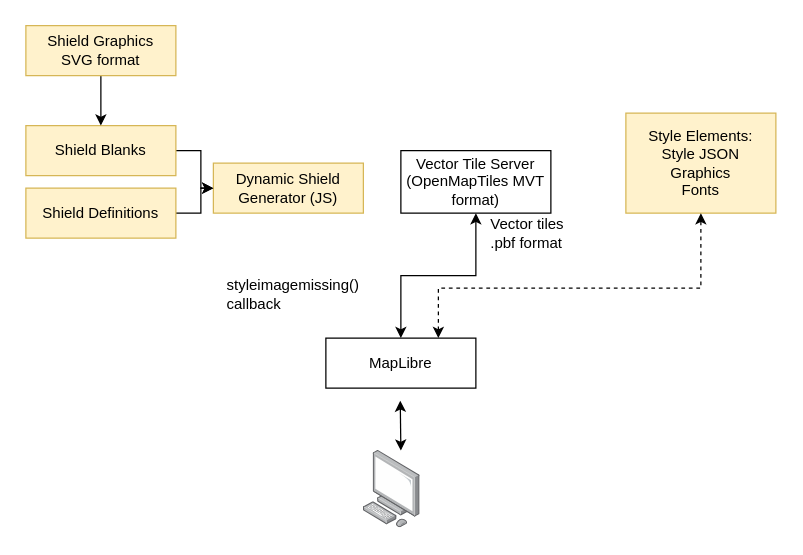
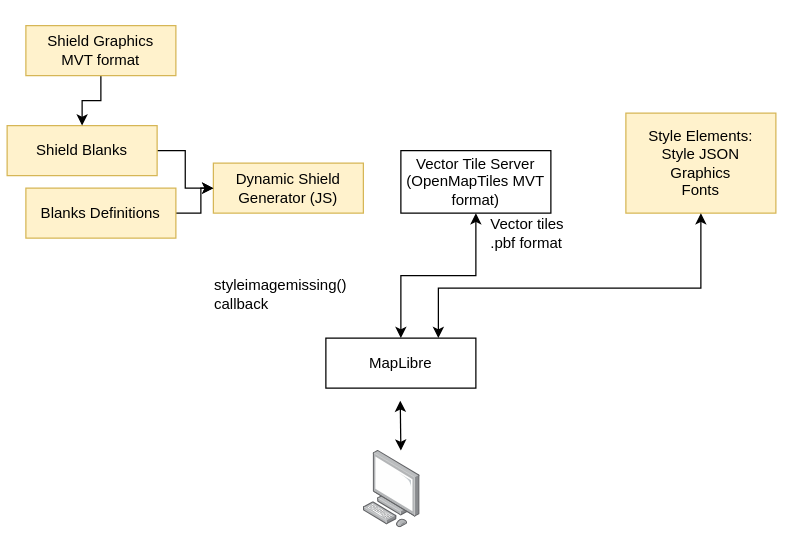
  <mxCell id="0" style=";html=1;" />
  <mxCell id="1" style=";html=1;" parent="0" />
  <mxCell id="2" style="edgeStyle=orthogonalEdgeStyle;rounded=0;orthogonalLoop=1;jettySize=auto;html=1;exitX=0.5;exitY=1;exitDx=0;exitDy=0;entryX=0.5;entryY=0;entryDx=0;entryDy=0;startArrow=classic;startFill=1;" parent="1" source="3" target="4" edge="1"><mxGeometry relative="1" as="geometry"><Array as="points"><mxPoint x="380" y="220" /><mxPoint x="320" y="220" /></Array></mxGeometry></mxCell>
  <mxCell id="3" value="Vector Tile Server&lt;br&gt;(OpenMapTiles MVT format)" style="rounded=0;whiteSpace=wrap;html=1;" parent="1" vertex="1"><mxGeometry x="320" y="120" width="120" height="50" as="geometry" /></mxCell>
  <mxCell id="4" value="MapLibre" style="rounded=0;whiteSpace=wrap;html=1;" parent="1" vertex="1"><mxGeometry x="260" y="270" width="120" height="40" as="geometry" /></mxCell>
  <mxCell id="5" value="Style Elements:&lt;br&gt;Style JSON&lt;br&gt;Graphics&lt;br&gt;Fonts" style="rounded=0;whiteSpace=wrap;html=1;fillColor=#fff2cc;strokeColor=#d6b656;" parent="1" vertex="1"><mxGeometry x="500" y="90" width="120" height="80" as="geometry" /></mxCell>
  <mxCell id="6" value="Dynamic Shield Generator (JS)" style="rounded=0;whiteSpace=wrap;html=1;fillColor=#fff2cc;strokeColor=#d6b656;" parent="1" vertex="1"><mxGeometry x="170" y="130" width="120" height="40" as="geometry" /></mxCell>
  <mxCell id="7" style="edgeStyle=orthogonalEdgeStyle;rounded=0;orthogonalLoop=1;jettySize=auto;html=1;exitX=1;exitY=0.5;exitDx=0;exitDy=0;" parent="1" source="8" edge="1"><mxGeometry relative="1" as="geometry"><mxPoint x="170" y="150" as="targetPoint" /><Array as="points"><mxPoint x="160" y="170" /><mxPoint x="160" y="150" /></Array></mxGeometry></mxCell>
- <mxCell id="8" value="Shield Definitions" style="rounded=0;whiteSpace=wrap;html=1;fillColor=#fff2cc;strokeColor=#d6b656;" parent="1" vertex="1"><mxGeometry x="20" y="150" width="120" height="40" as="geometry" /></mxCell>
+ <mxCell id="8" value="Blanks Definitions" style="rounded=0;whiteSpace=wrap;html=1;fillColor=#fff2cc;strokeColor=#d6b656;" parent="1" vertex="1"><mxGeometry x="20" y="150" width="120" height="40" as="geometry" /></mxCell>
  <mxCell id="9" style="edgeStyle=orthogonalEdgeStyle;rounded=0;orthogonalLoop=1;jettySize=auto;html=1;exitX=1;exitY=0.5;exitDx=0;exitDy=0;entryX=0;entryY=0.5;entryDx=0;entryDy=0;" parent="1" source="10" target="6" edge="1"><mxGeometry relative="1" as="geometry" /></mxCell>
- <mxCell id="10" value="Shield Blanks" style="rounded=0;whiteSpace=wrap;html=1;fillColor=#fff2cc;strokeColor=#d6b656;" parent="1" vertex="1"><mxGeometry x="20" y="100" width="120" height="40" as="geometry" /></mxCell>
+ <mxCell id="10" value="Shield Blanks" style="rounded=0;whiteSpace=wrap;html=1;fillColor=#fff2cc;strokeColor=#d6b656;" parent="1" vertex="1"><mxGeometry x="5" y="100" width="120" height="40" as="geometry" /></mxCell>
  <mxCell id="11" value="" style="endArrow=classic;startArrow=classic;html=1;rounded=0;" parent="1" edge="1"><mxGeometry width="50" height="50" relative="1" as="geometry"><mxPoint x="320" y="360" as="sourcePoint" /><mxPoint x="319.5" y="320" as="targetPoint" /></mxGeometry></mxCell>
  <mxCell id="12" value="Vector tiles&lt;br&gt;.pbf format" style="text;html=1;resizable=0;autosize=1;align=left;verticalAlign=middle;points=[];fillColor=none;strokeColor=none;rounded=0;" parent="1" vertex="1"><mxGeometry x="390" y="171" width="70" height="30" as="geometry" /></mxCell>
  <mxCell id="13" value="" style="edgeStyle=orthogonalEdgeStyle;rounded=0;orthogonalLoop=1;jettySize=auto;html=1;" parent="1" source="14" target="10" edge="1"><mxGeometry relative="1" as="geometry" /></mxCell>
- <mxCell id="14" value="Shield Graphics&lt;br&gt;SVG format" style="rounded=0;whiteSpace=wrap;html=1;fillColor=#fff2cc;strokeColor=#d6b656;" parent="1" vertex="1"><mxGeometry x="20" y="20" width="120" height="40" as="geometry" /></mxCell>
- <mxCell id="15" value="styleimagemissing()&lt;br&gt;callback" style="text;html=1;resizable=0;autosize=1;align=left;verticalAlign=middle;points=[];fillColor=none;strokeColor=none;rounded=0;" parent="1" vertex="1"><mxGeometry x="179" y="220" width="120" height="30" as="geometry" /></mxCell>
- <mxCell id="16" value="" style="endArrow=classic;startArrow=classic;html=1;rounded=0;entryX=0.5;entryY=1;entryDx=0;entryDy=0;exitX=0.75;exitY=0;exitDx=0;exitDy=0;dashed=1;" parent="1" source="4" target="5" edge="1"><mxGeometry width="50" height="50" relative="1" as="geometry"><mxPoint x="340" y="320" as="sourcePoint" /><mxPoint x="390" y="270" as="targetPoint" /><Array as="points"><mxPoint x="350" y="230" /><mxPoint x="560" y="230" /></Array></mxGeometry></mxCell>
+ <mxCell id="14" value="Shield Graphics&lt;br&gt;MVT format" style="rounded=0;whiteSpace=wrap;html=1;fillColor=#fff2cc;strokeColor=#d6b656;" parent="1" vertex="1"><mxGeometry x="20" y="20" width="120" height="40" as="geometry" /></mxCell>
+ <mxCell id="15" value="styleimagemissing()&lt;br&gt;callback" style="text;html=1;resizable=0;autosize=1;align=left;verticalAlign=middle;points=[];fillColor=none;strokeColor=none;rounded=0;" parent="1" vertex="1"><mxGeometry x="169" y="220" width="120" height="30" as="geometry" /></mxCell>
+ <mxCell id="16" value="" style="endArrow=classic;startArrow=classic;html=1;rounded=0;entryX=0.5;entryY=1;entryDx=0;entryDy=0;exitX=0.75;exitY=0;exitDx=0;exitDy=0;" parent="1" source="4" target="5" edge="1"><mxGeometry width="50" height="50" relative="1" as="geometry"><mxPoint x="340" y="320" as="sourcePoint" /><mxPoint x="390" y="270" as="targetPoint" /><Array as="points"><mxPoint x="350" y="230" /><mxPoint x="560" y="230" /></Array></mxGeometry></mxCell>
  <mxCell id="17" value="" style="points=[];aspect=fixed;html=1;align=center;shadow=0;dashed=0;image;image=img/lib/allied_telesis/computer_and_terminals/Personal_Computer.svg;" parent="1" vertex="1"><mxGeometry x="290" y="360" width="45.6" height="61.8" as="geometry" /></mxCell>
